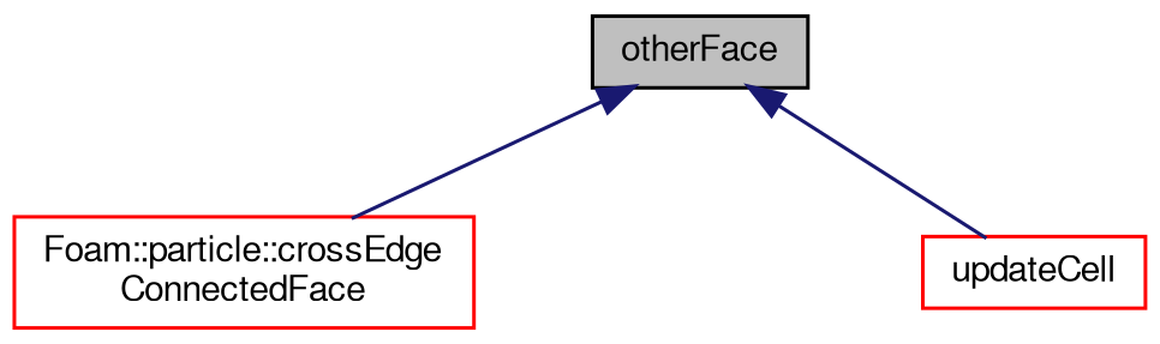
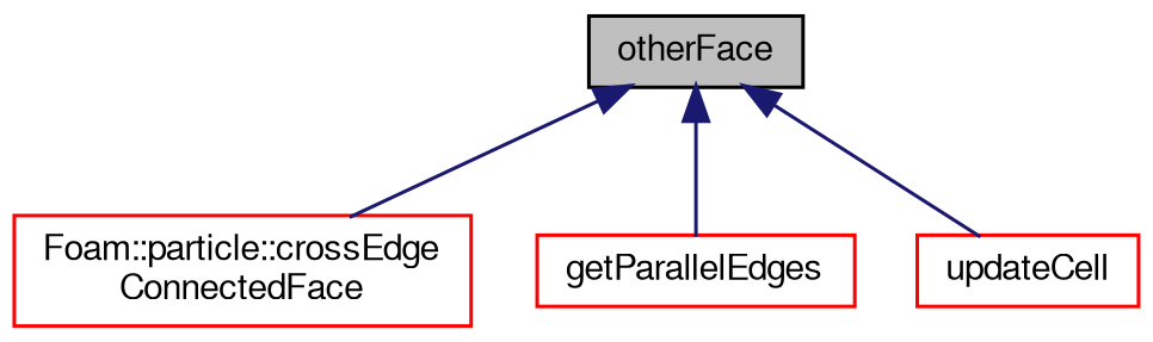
  digraph {
    rankdir=TB
    node [color=red fontname=FreeSans fontsize=10 shape=record]
    edge [color=midnightblue dir=back fontname=FreeSans fontsize=10 labelfontname=FreeSans labelfontsize=10 style=solid]
    n1 [color=black fillcolor=grey75 fontcolor=black height=0.2 label=otherFace style=filled width=0.4]
    n2 [height=0.2 label="Foam::particle::crossEdge\lConnectedFace" width=0.4]
+   n3 [height=0.2 label=getParallelEdges width=0.4]
    n4 [height=0.2 label=updateCell width=0.4]
    n1 -> n2
+   n1 -> n3
    n1 -> n4
  }
